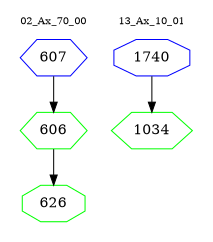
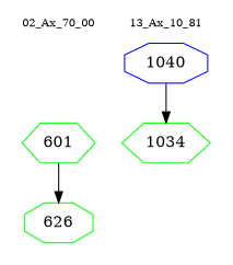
  digraph {
    node [color=green shape=hexagon]
    edge [color=black]
-   n1 [color=blue label=607]
-   n2 [label=606]
+   n2 [label=601]
    n3 [label=626 shape=octagon]
-   n4 [color=blue label=1740 shape=octagon]
+   n4 [color=blue label=1040 shape=octagon]
    n5 [label=1034]
    subgraph cluster_1 {
      color=white
      fontsize=10
      label="02_Ax_70_00"
-     n1
      n2
      n3
    }
    subgraph cluster_2 {
      color=white
      fontsize=10
-     label="13_Ax_10_01"
+     label="13_Ax_10_81"
      n4
      n5
    }
-   n1 -> n2
    n2 -> n3
    n4 -> n5
  }
